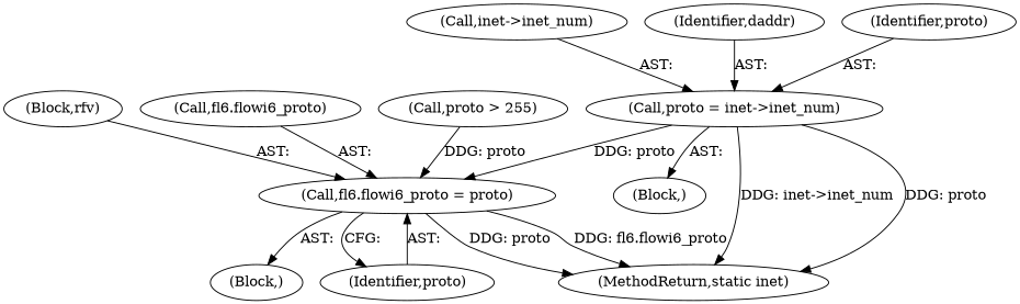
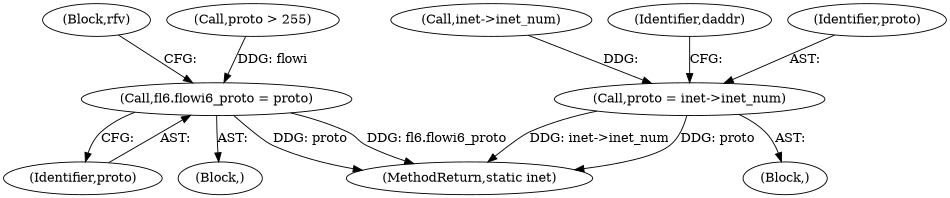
  digraph {
    n1 [label="(Call,proto = inet->inet_num)"]
    n2 [label="(Call,fl6.flowi6_proto = proto)"]
    n3 [label="(MethodReturn,static inet)"]
    n4 [label="(Block,)"]
    n5 [label="(Block,)"]
    n6 [label="(Identifier,proto)"]
    n7 [label="(Call,inet->inet_num)"]
    n8 [label="(Identifier,daddr)"]
    n9 [label="(Identifier,proto)"]
    n10 [label="(Block,rfv)"]
-   n11 [label="(Call,fl6.flowi6_proto)"]
    n12 [label="(Call,proto > 255)"]
-   n1 -> n2 [label="DDG: proto"]
    n1 -> n3 [label="DDG: inet->inet_num"]
    n1 -> n3 [label="DDG: proto"]
    n1 -> n4 [label="AST: "]
    n2 -> n3 [label="DDG: proto"]
    n2 -> n3 [label="DDG: fl6.flowi6_proto"]
    n2 -> n5 [label="AST: "]
    n2 -> n6 [label="CFG: "]
    n6 -> n2 [label="AST: "]
-   n7 -> n1 [label="AST: "]
-   n8 -> n1 [label="AST: "]
+   n7 -> n1 [label="DDG: "]
+   n8 -> n1 [label="CFG: "]
    n9 -> n1 [label="AST: "]
-   n10 -> n2 [label="AST: "]
-   n11 -> n2 [label="AST: "]
-   n12 -> n2 [label="DDG: proto"]
+   n10 -> n2 [label="CFG: "]
+   n12 -> n2 [label="DDG: flowi"]
  }
